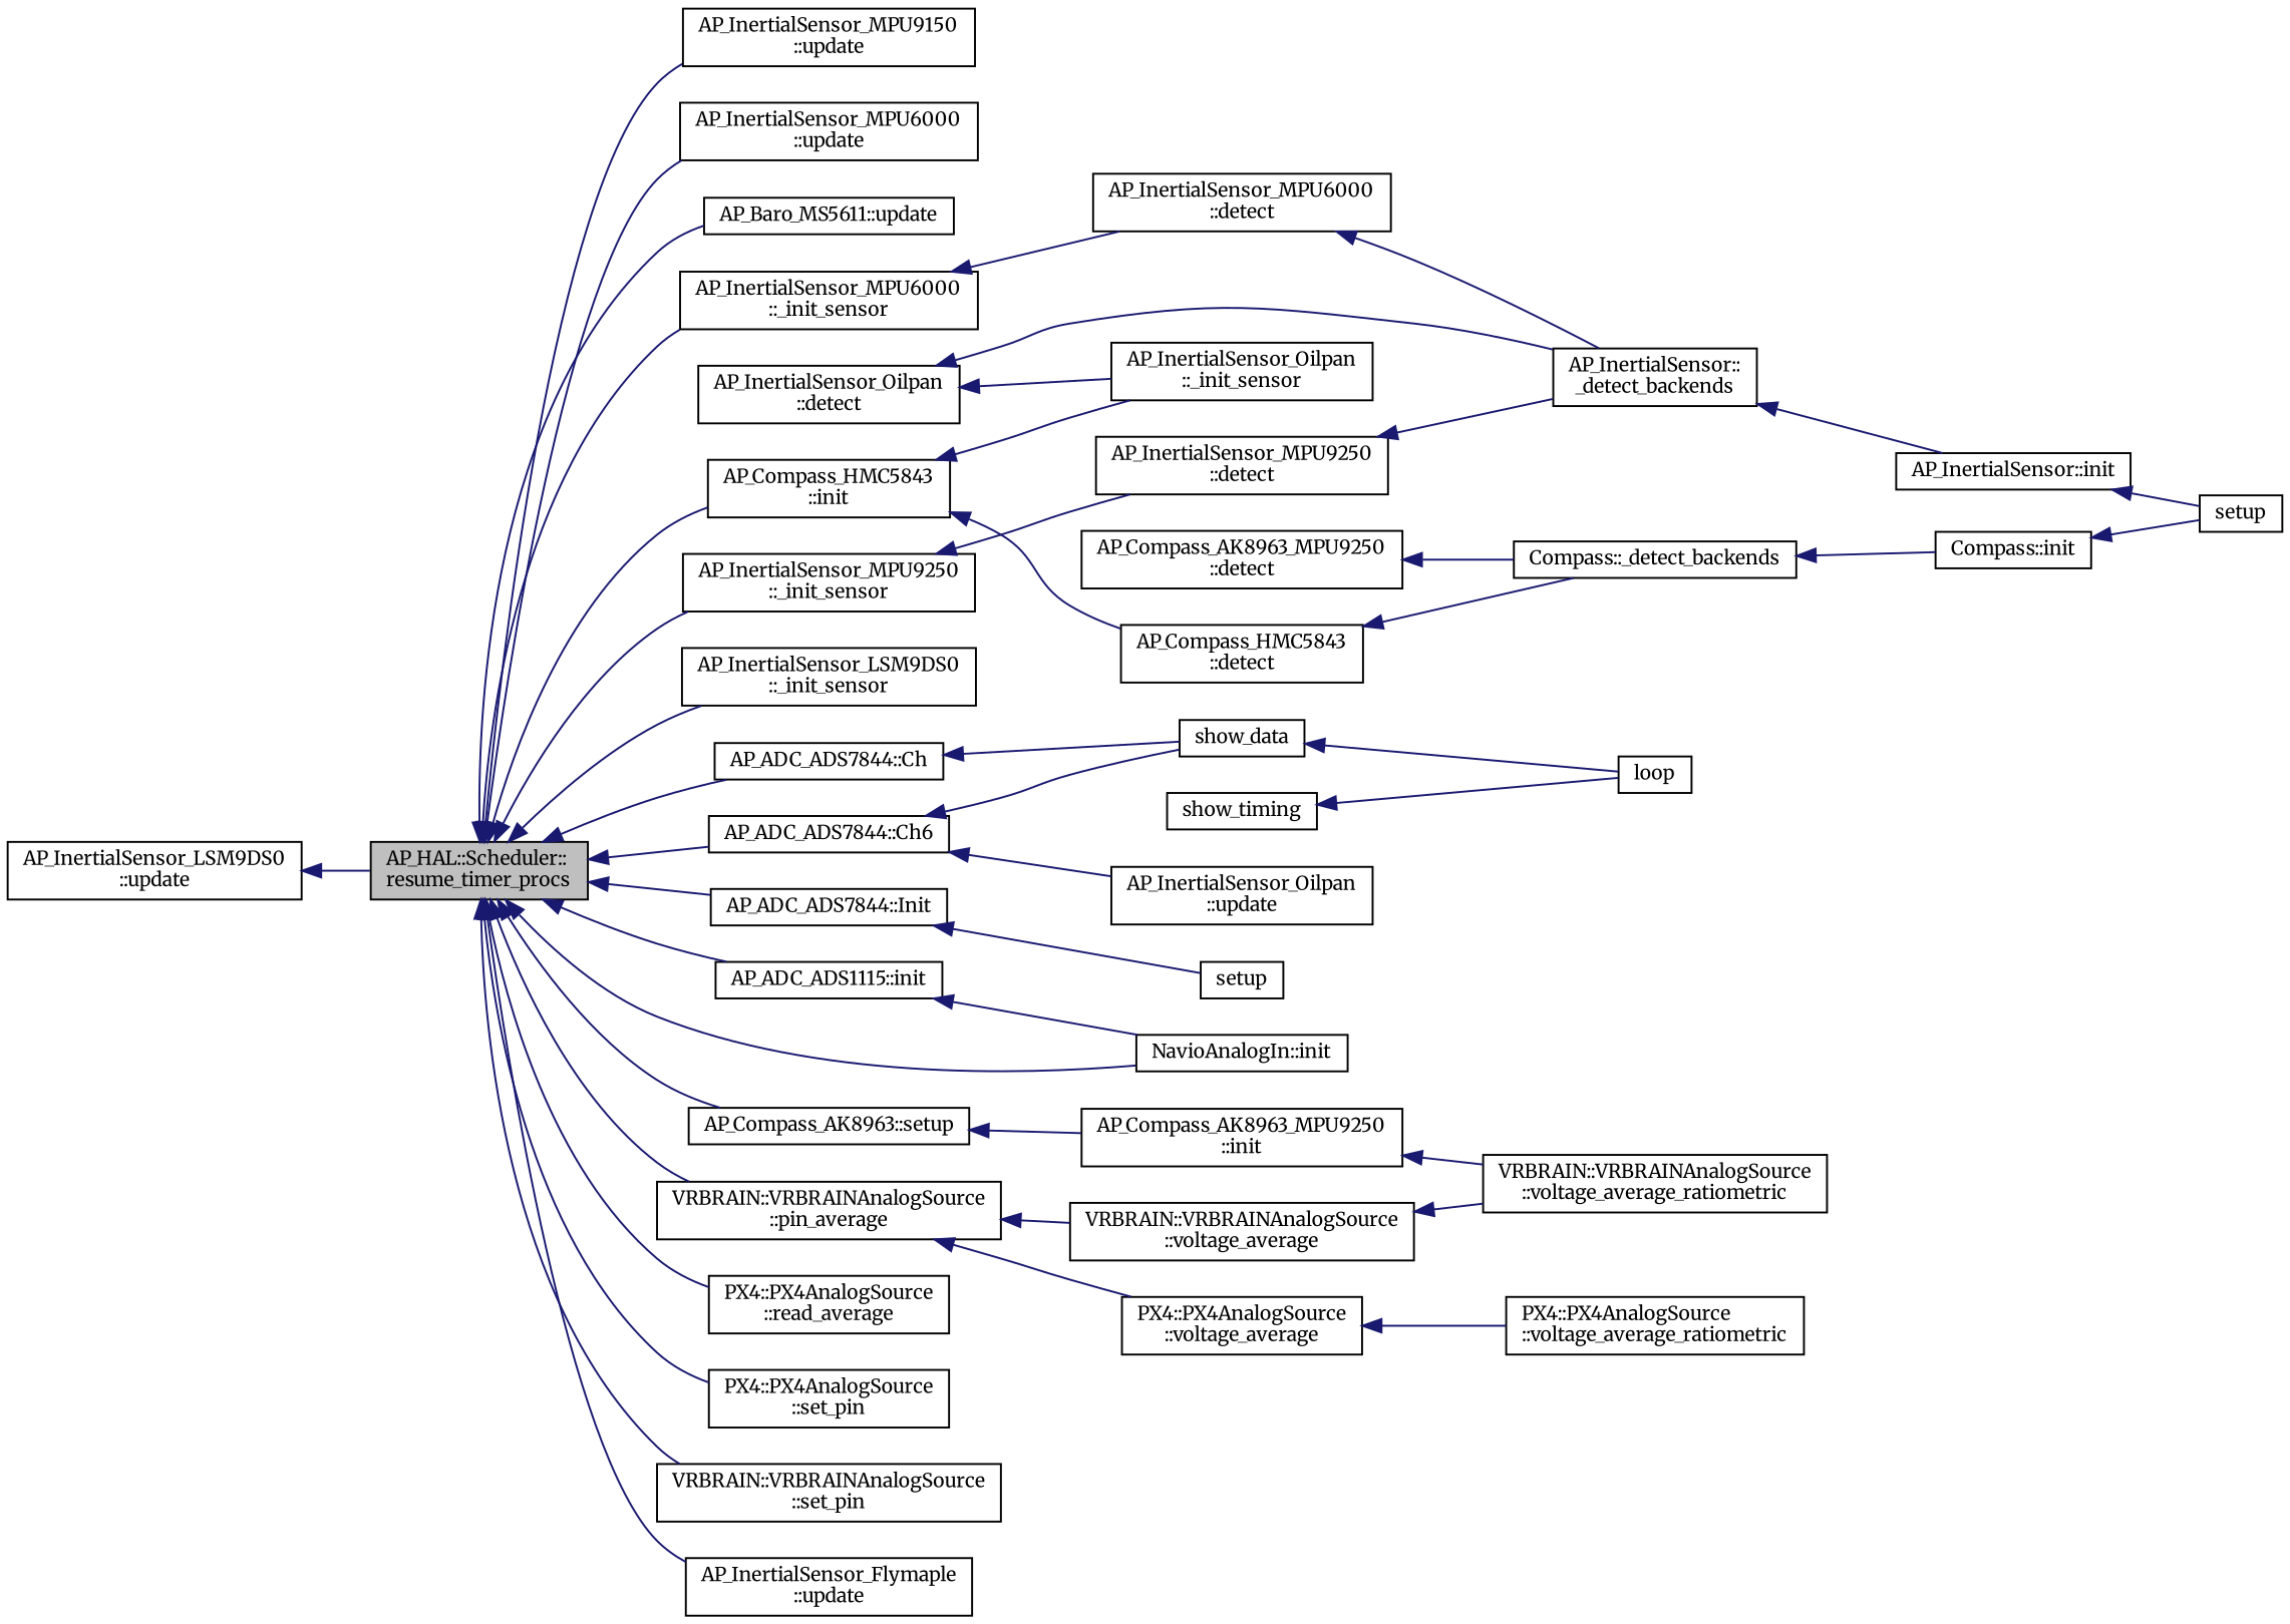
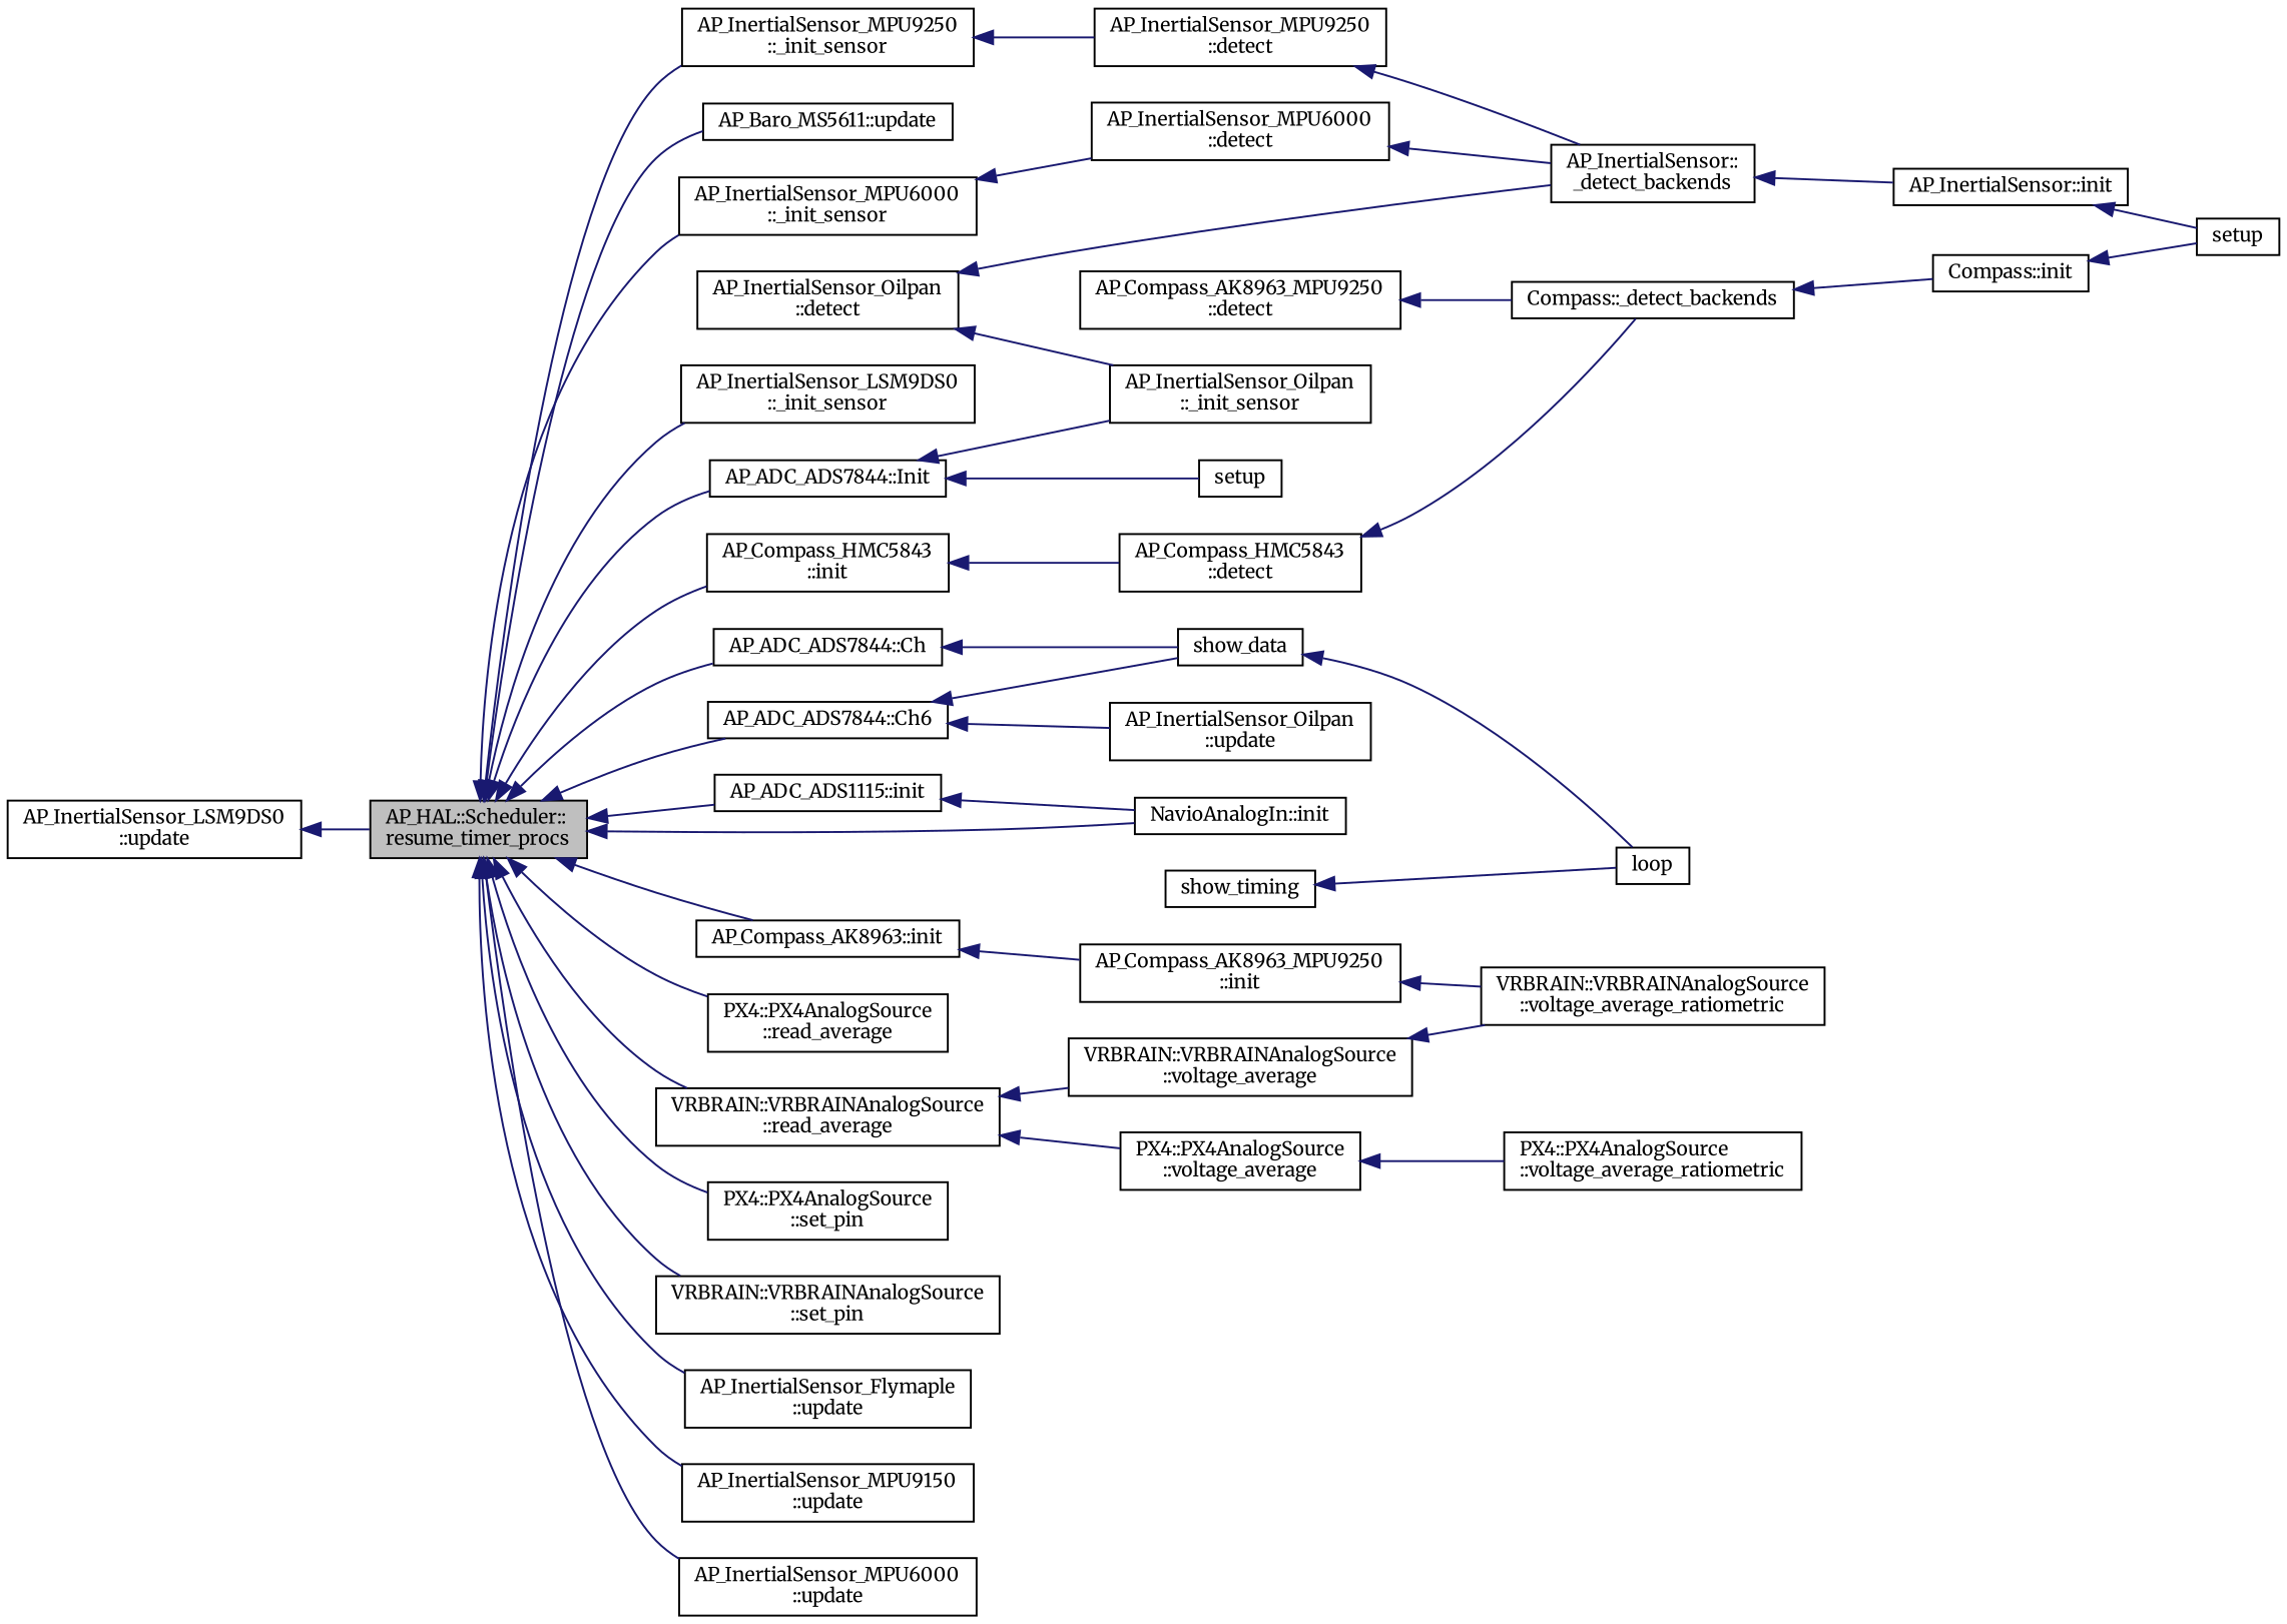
  digraph {
    fontname=Merriweather
    rankdir=LR
    node [color=black fillcolor=white fontname=Merriweather fontsize=10 shape=record style=filled]
    edge [color=midnightblue dir=back fontname=Merriweather fontsize=10 labelfontname=Helvetica labelfontsize=10 style=solid]
    n1 [fillcolor=grey75 fontcolor=black height=0.2 label="AP_HAL::Scheduler::\lresume_timer_procs" width=0.4]
    n2 [height=0.2 label="AP_InertialSensor_MPU9250\l::_init_sensor" width=0.4]
    n3 [height=0.2 label="AP_InertialSensor_MPU6000\l::_init_sensor" width=0.4]
    n4 [height=0.2 label="AP_InertialSensor_LSM9DS0\l::_init_sensor" width=0.4]
    n5 [height=0.2 label="AP_ADC_ADS7844::Ch" width=0.4]
    n6 [height=0.2 label="AP_ADC_ADS7844::Ch6" width=0.4]
    n7 [height=0.2 label="AP_ADC_ADS7844::Init" width=0.4]
    n8 [height=0.2 label="AP_ADC_ADS1115::init" width=0.4]
    n9 [height=0.2 label="NavioAnalogIn::init" width=0.4]
    n10 [height=0.2 label="AP_Compass_HMC5843\l::init" width=0.4]
-   n11 [height=0.2 label="AP_Compass_AK8963::setup" width=0.4]
+   n11 [height=0.2 label="AP_Compass_AK8963::init" width=0.4]
    n12 [height=0.2 label="PX4::PX4AnalogSource\l::read_average" width=0.4]
-   n13 [height=0.2 label="VRBRAIN::VRBRAINAnalogSource\l::pin_average" width=0.4]
+   n13 [height=0.2 label="VRBRAIN::VRBRAINAnalogSource\l::read_average" width=0.4]
    n14 [height=0.2 label="PX4::PX4AnalogSource\l::set_pin" width=0.4]
    n15 [height=0.2 label="VRBRAIN::VRBRAINAnalogSource\l::set_pin" width=0.4]
    n16 [height=0.2 label="AP_InertialSensor_Flymaple\l::update" width=0.4]
    n17 [height=0.2 label="AP_InertialSensor_MPU9150\l::update" width=0.4]
    n18 [height=0.2 label="AP_InertialSensor_MPU6000\l::update" width=0.4]
    n19 [height=0.2 label="AP_Baro_MS5611::update" width=0.4]
    n20 [height=0.2 label="AP_InertialSensor_MPU9250\l::detect" width=0.4]
    n21 [height=0.2 label="AP_InertialSensor_MPU6000\l::detect" width=0.4]
    n22 [height=0.2 label=show_data width=0.4]
    n23 [height=0.2 label="AP_InertialSensor_Oilpan\l::update" width=0.4]
    n24 [height=0.2 label="AP_InertialSensor_Oilpan\l::_init_sensor" width=0.4]
    n25 [height=0.2 label=setup width=0.4]
    n26 [height=0.2 label="AP_Compass_HMC5843\l::detect" width=0.4]
    n27 [height=0.2 label="AP_Compass_AK8963_MPU9250\l::init" width=0.4]
    n28 [height=0.2 label="PX4::PX4AnalogSource\l::voltage_average" width=0.4]
    n29 [height=0.2 label="VRBRAIN::VRBRAINAnalogSource\l::voltage_average" width=0.4]
    n30 [height=0.2 label="AP_InertialSensor_LSM9DS0\l::update" width=0.4]
    n31 [height=0.2 label="AP_InertialSensor::\l_detect_backends" width=0.4]
    n32 [height=0.2 label="AP_InertialSensor::init" width=0.4]
    n33 [height=0.2 label=setup width=0.4]
    n34 [height=0.2 label=loop width=0.4]
    n35 [height=0.2 label=show_timing width=0.4]
    n36 [height=0.2 label="AP_InertialSensor_Oilpan\l::detect" width=0.4]
    n37 [height=0.2 label="Compass::_detect_backends" width=0.4]
    n38 [height=0.2 label="Compass::init" width=0.4]
    n39 [height=0.2 label="VRBRAIN::VRBRAINAnalogSource\l::voltage_average_ratiometric" width=0.4]
    n40 [height=0.2 label="AP_Compass_AK8963_MPU9250\l::detect" width=0.4]
    n41 [height=0.2 label="PX4::PX4AnalogSource\l::voltage_average_ratiometric" width=0.4]
    n1 -> n2
    n1 -> n3
    n1 -> n4
    n1 -> n5
    n1 -> n6
    n1 -> n7
    n1 -> n8
    n1 -> n9
    n1 -> n10
    n1 -> n11
    n1 -> n12
    n1 -> n13
    n1 -> n14
    n1 -> n15
    n1 -> n16
    n1 -> n17
    n1 -> n18
    n1 -> n19
    n2 -> n20
    n3 -> n21
    n5 -> n22
    n6 -> n22
    n6 -> n23
-   n10 -> n24
+   n7 -> n24
    n7 -> n25
    n8 -> n9
    n10 -> n26
    n11 -> n27
    n13 -> n28
    n13 -> n29
    n20 -> n31
    n21 -> n31
    n22 -> n34
    n26 -> n37
    n27 -> n39
    n28 -> n41
    n29 -> n39
    n30 -> n1
    n31 -> n32
    n32 -> n33
    n35 -> n34
    n36 -> n24
    n36 -> n31
    n37 -> n38
    n38 -> n33
    n40 -> n37
  }
